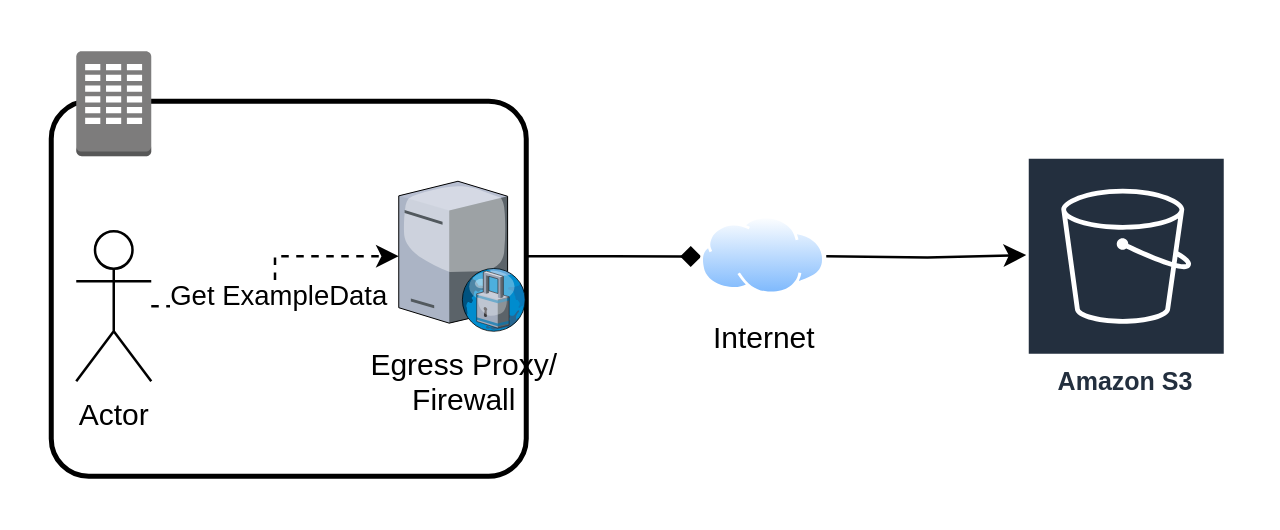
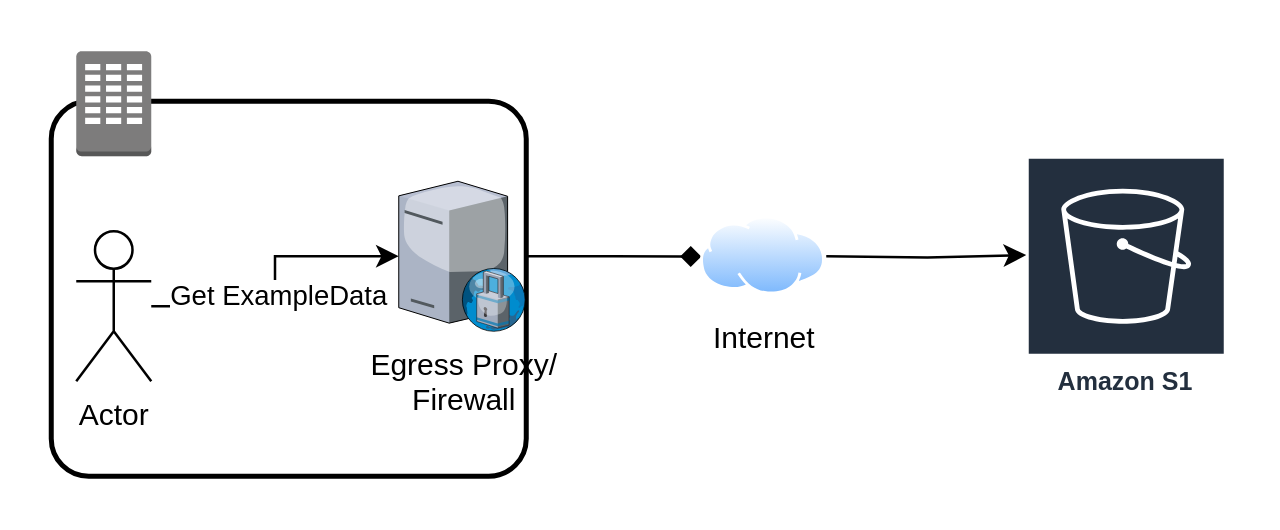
  <mxCell id="0" />
  <mxCell id="1" parent="0" />
  <mxCell id="2" value="" style="rounded=1;arcSize=10;dashed=0;fillColor=none;gradientColor=none;strokeWidth=2;" parent="1" vertex="1"><mxGeometry x="20" y="40" width="190" height="150" as="geometry" /></mxCell>
  <mxCell id="3" value="" style="edgeStyle=orthogonalEdgeStyle;rounded=0;orthogonalLoop=1;jettySize=auto;html=1;" parent="1" edge="1"><mxGeometry relative="1" as="geometry"><mxPoint x="410" y="101.5" as="targetPoint" /><mxPoint x="330" y="102" as="sourcePoint" /></mxGeometry></mxCell>
  <mxCell id="4" value="Actor" style="shape=umlActor;verticalLabelPosition=bottom;verticalAlign=top;html=1;outlineConnect=0;" parent="1" vertex="1"><mxGeometry x="30" y="92" width="30" height="60" as="geometry" /></mxCell>
  <mxCell id="5" value="" style="dashed=0;html=1;shape=mxgraph.aws3.corporate_data_center;fillColor=#7D7C7C;gradientColor=none;dashed=0;" parent="1" vertex="1"><mxGeometry x="30" y="20" width="30" height="42" as="geometry" /></mxCell>
- <mxCell id="6" value="" style="edgeStyle=orthogonalEdgeStyle;rounded=0;orthogonalLoop=1;jettySize=auto;html=1;dashed=1;" parent="1" source="4" target="9" edge="1"><mxGeometry relative="1" as="geometry"><mxPoint x="105" y="102" as="sourcePoint" /><mxPoint x="316" y="105" as="targetPoint" /></mxGeometry></mxCell>
+ <mxCell id="6" value="" style="edgeStyle=orthogonalEdgeStyle;rounded=0;orthogonalLoop=1;jettySize=auto;html=1;" parent="1" source="4" target="9" edge="1"><mxGeometry relative="1" as="geometry"><mxPoint x="105" y="102" as="sourcePoint" /><mxPoint x="316" y="105" as="targetPoint" /></mxGeometry></mxCell>
  <mxCell id="7" value="Get ExampleData" style="edgeLabel;html=1;align=center;verticalAlign=middle;resizable=0;points=[];" parent="6" vertex="1" connectable="0"><mxGeometry x="-0.1" y="-1" relative="1" as="geometry"><mxPoint as="offset" /></mxGeometry></mxCell>
  <mxCell id="8" value="" style="edgeStyle=orthogonalEdgeStyle;rounded=0;orthogonalLoop=1;jettySize=auto;html=1;endArrow=diamond;" edge="1" parent="1" source="9" target="11"><mxGeometry relative="1" as="geometry" /></mxCell>
  <mxCell id="9" value="Egress Proxy/&lt;br&gt;Firewall" style="verticalLabelPosition=bottom;sketch=0;aspect=fixed;html=1;verticalAlign=top;strokeColor=none;align=center;outlineConnect=0;shape=mxgraph.citrix.proxy_server;" parent="1" vertex="1"><mxGeometry x="159" y="72" width="51" height="60" as="geometry" /></mxCell>
- <mxCell id="10" value="Amazon S3" style="sketch=0;outlineConnect=0;fontColor=#232F3E;gradientColor=none;strokeColor=#ffffff;fillColor=#232F3E;dashed=0;verticalLabelPosition=middle;verticalAlign=bottom;align=center;html=1;whiteSpace=wrap;fontSize=10;fontStyle=1;spacing=3;shape=mxgraph.aws4.productIcon;prIcon=mxgraph.aws4.s3;" vertex="1" parent="1"><mxGeometry x="410" y="62" width="80" height="100" as="geometry" /></mxCell>
+ <mxCell id="10" value="Amazon S1" style="sketch=0;outlineConnect=0;fontColor=#232F3E;gradientColor=none;strokeColor=#ffffff;fillColor=#232F3E;dashed=0;verticalLabelPosition=middle;verticalAlign=bottom;align=center;html=1;whiteSpace=wrap;fontSize=10;fontStyle=1;spacing=3;shape=mxgraph.aws4.productIcon;prIcon=mxgraph.aws4.s3;" vertex="1" parent="1"><mxGeometry x="410" y="62" width="80" height="100" as="geometry" /></mxCell>
  <mxCell id="11" value="Internet" style="image;aspect=fixed;perimeter=ellipsePerimeter;html=1;align=center;shadow=0;dashed=0;spacingTop=3;image=img/lib/active_directory/internet_cloud.svg;" vertex="1" parent="1"><mxGeometry x="280" y="86.25" width="50" height="31.5" as="geometry" /></mxCell>
